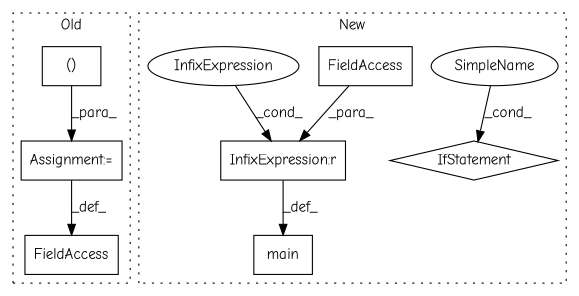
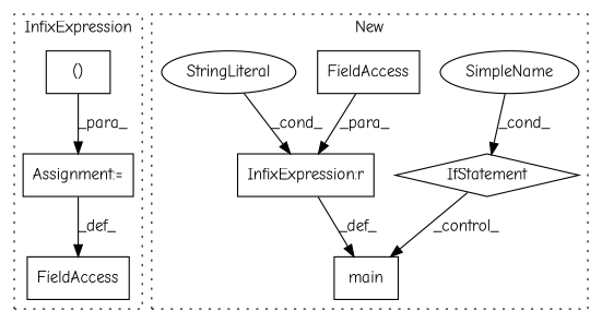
  digraph {
    fontname="Comic Neue"
    node [a=22 fontname="Comic Neue" shape=box]
    edge [fontname="Comic Neue"]
    n1 [a=106 l=25 label="()" s=984]
    n2 [l=14 label=FieldAccess s=863]
    n3 [a=7 l=1 label="Assignment:=" s=877]
    n4 [a=32 l=6 label=main s=1888]
    n5 [a=25 l="4,2" label=IfStatement s="1843,1869" shape=diamond]
    n6 [a=42 label=SimpleName shape=ellipse]
    n7 [a=27 l=4 label="InfixExpression:r" s=1855]
    n8 [l=8 label=FieldAccess s=1847]
-   n9 [a=45 l=10 label=InfixExpression s=1859 shape=ellipse]
+   n9 [a=45 l=10 label=StringLiteral s=1859 shape=ellipse]
    subgraph cluster_1 {
-     label=Old
+     label=InfixExpression
      style=dotted
      n1
      n2
      n3
    }
    subgraph cluster_2 {
      label=New
      style=dotted
      n4
      n5
      n6
      n7
      n8
      n9
    }
    n1 -> n3 [label=_para_]
    n3 -> n2 [label=_def_]
+   n5 -> n4 [label=_control_]
    n6 -> n5 [label=_cond_]
    n7 -> n4 [label=_def_]
    n8 -> n7 [label=_para_]
    n9 -> n7 [label=_cond_]
  }
